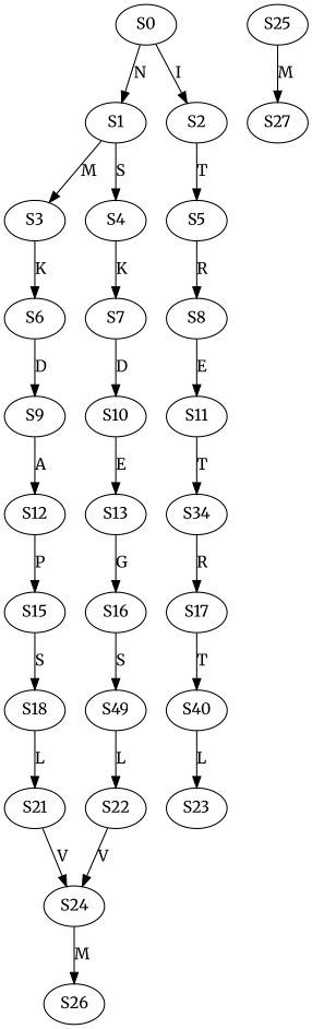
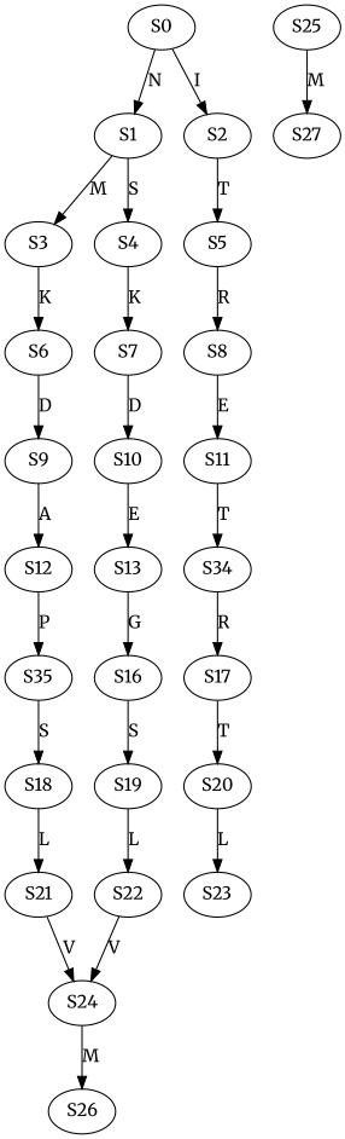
  strict digraph {
    fontname=Merriweather
    node [fontname=Merriweather]
    edge [fontname=Merriweather]
    S0
    S1
    S2
    S3
    S4
    S5
    S6
    S7
    S8
    S9
    S10
    S11
    S12
    S13
    n15 [label=S34]
-   S15
+   S15 [label=S35]
    S16
    S17
    S18
-   S19 [label=S49]
-   S20 [label=S40]
+   S19
+   S20
    S21
    S22
    S23
    S24
    S26
    S25
    S27
    S0 -> S1 [label=N]
    S0 -> S2 [label=I]
    S1 -> S3 [label=M]
    S1 -> S4 [label=S]
    S2 -> S5 [label=T]
    S3 -> S6 [label=K]
    S4 -> S7 [label=K]
    S5 -> S8 [label=R]
    S6 -> S9 [label=D]
    S7 -> S10 [label=D]
    S8 -> S11 [label=E]
    S9 -> S12 [label=A]
    S10 -> S13 [label=E]
    S11 -> n15 [label=T]
    S12 -> S15 [label=P]
    S13 -> S16 [label=G]
    n15 -> S17 [label=R]
    S15 -> S18 [label=S]
    S16 -> S19 [label=S]
    S17 -> S20 [label=T]
    S18 -> S21 [label=L]
    S19 -> S22 [label=L]
    S20 -> S23 [label=L]
    S21 -> S24 [label=V]
    S22 -> S24 [label=V]
    S24 -> S26 [label=M]
    S25 -> S27 [label=M]
  }
